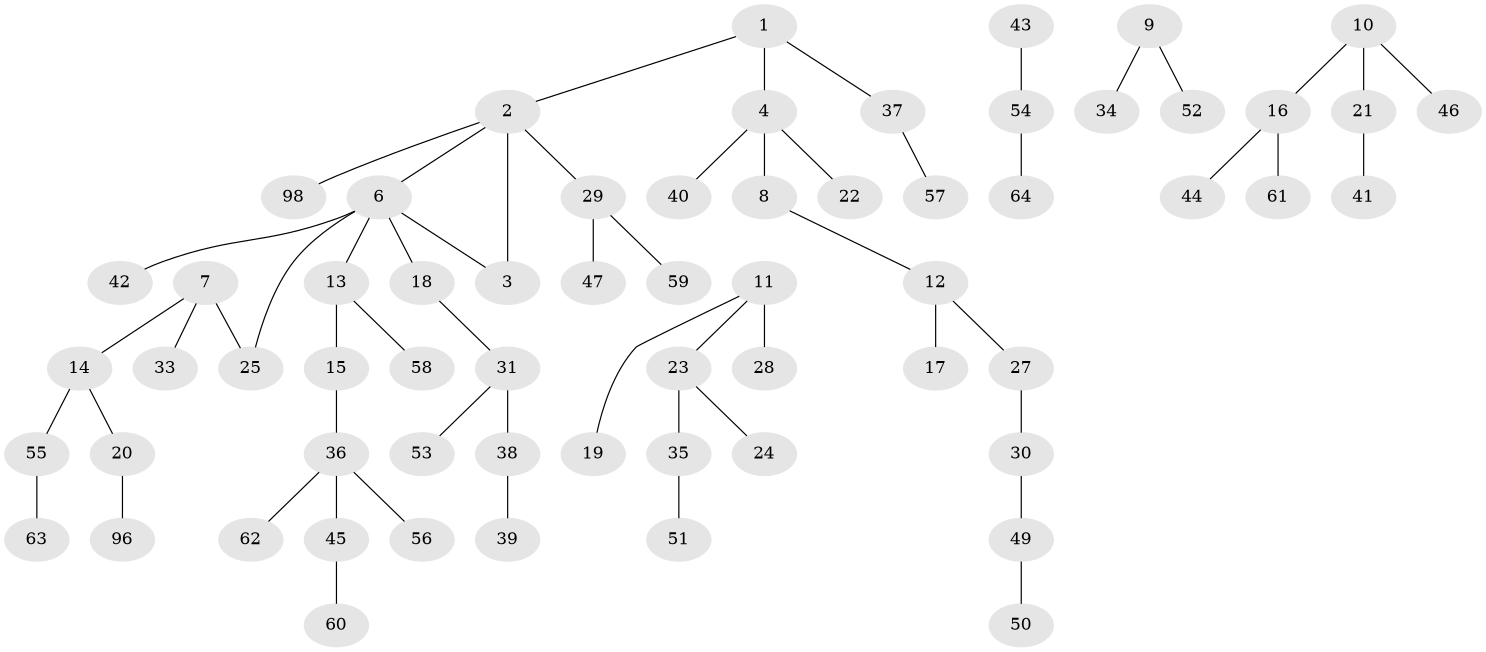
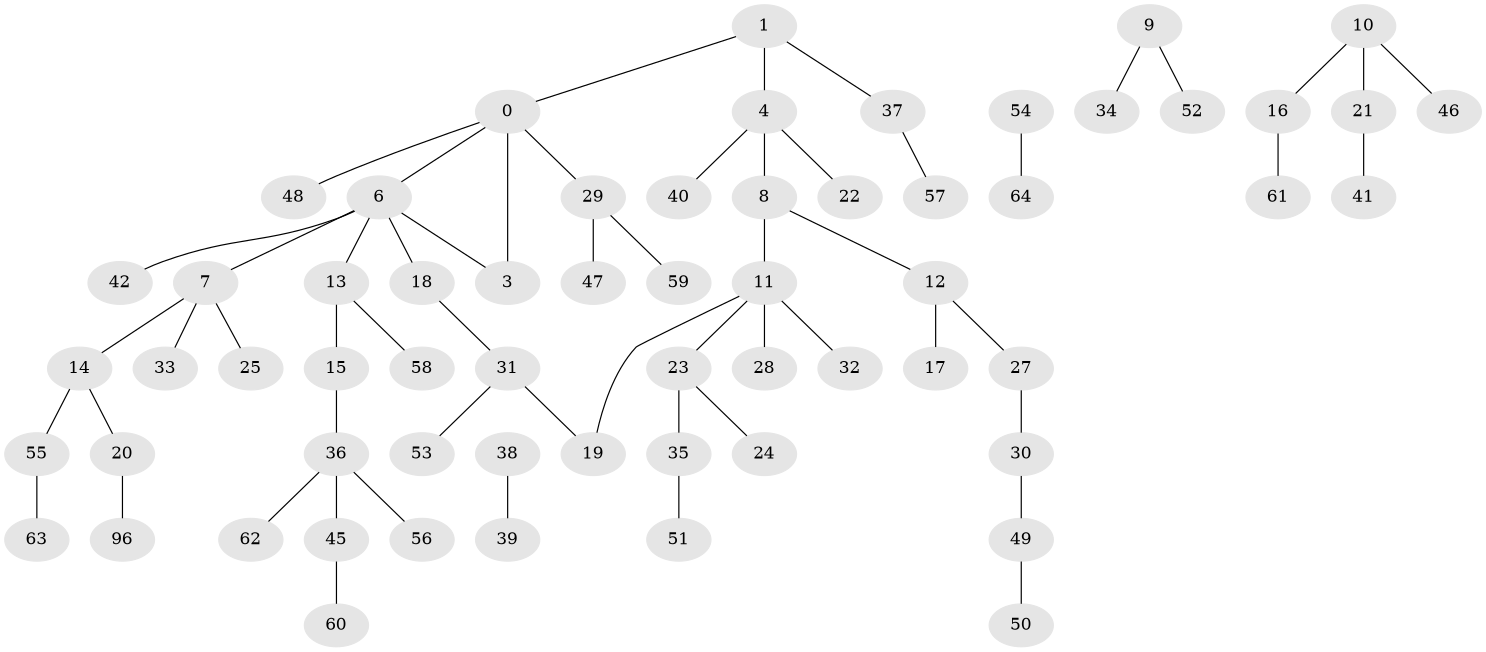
  graph {
    node [color=gray90 style=filled]
    1
-   2
+   2 [label=0]
    4
    37
    3
    6
    29
-   48 [label=98]
+   48
    8
    22
    40
    57
    7
    13
    18
    42
    47
    59
-   43
    54
    11
    12
    9
    34
    52
    14
    25
    33
    10
    16
    21
    46
    15
    58
    31
    20
    55
    19
    23
    28
+   32
    17
    27
-   44
    61
    41
    24
    35
    36
    n50 [label=96]
    63
    45
    56
    62
    30
    38
    53
    51
    49
    50
    39
    60
    64
    1 -- 2
    1 -- 4
    1 -- 37
    2 -- 3
    2 -- 6
    2 -- 29
    2 -- 48
    4 -- 8
    4 -- 22
    4 -- 40
    37 -- 57
    6 -- 3
-   6 -- 25
+   6 -- 7
    6 -- 13
    6 -- 18
    6 -- 42
    29 -- 47
    29 -- 59
+   8 -- 11
    8 -- 12
    7 -- 14
    7 -- 25
    7 -- 33
    13 -- 15
    13 -- 58
    18 -- 31
-   43 -- 54
    54 -- 64
    11 -- 19
    11 -- 23
    11 -- 28
+   11 -- 32
    12 -- 17
    12 -- 27
    9 -- 34
    9 -- 52
    14 -- 20
    14 -- 55
    10 -- 16
    10 -- 21
    10 -- 46
-   16 -- 44
    16 -- 61
    21 -- 41
    15 -- 36
-   31 -- 38
+   31 -- 19
    31 -- 53
    20 -- n50
    55 -- 63
    23 -- 24
    23 -- 35
    27 -- 30
    35 -- 51
    36 -- 45
    36 -- 56
    36 -- 62
    45 -- 60
    30 -- 49
    38 -- 39
    49 -- 50
  }
